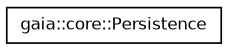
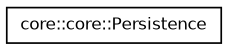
  digraph {
    rankdir=LR
-   n1 [color=black fillcolor=white fontname=Helvetica fontsize=10 height=0.2 label="gaia::core::Persistence" shape=record style=filled width=0.4]
+   n1 [color=black fillcolor=white fontname=Helvetica fontsize=10 height=0.2 label="core::core::Persistence" shape=record style=filled width=0.4]
  }
